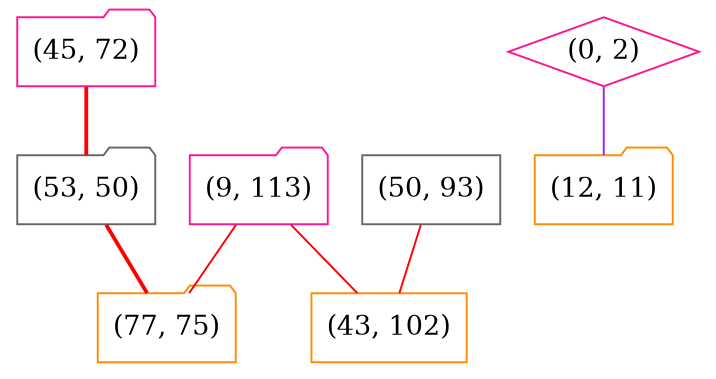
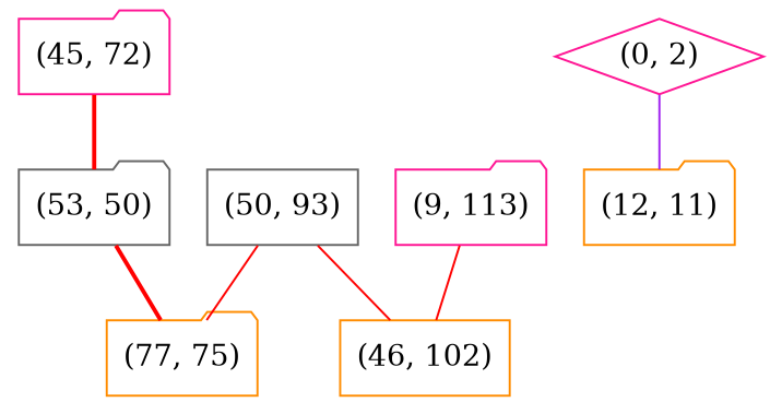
  graph {
    node [color=darkorange shape=folder]
    edge [color=red style=solid weight=1]
    "(53, 50)" [color=gray40]
    "(77, 75)"
    n3 [color=deeppink label="(0, 2)" shape=diamond]
    "(12, 11)"
    "(50, 93)" [color=gray40 shape=box]
-   "(43, 102)" [shape=box]
+   "(43, 102)" [shape=box label="(46, 102)"]
    "(9, 113)" [color=deeppink]
    n8 [color=deeppink label="(45, 72)"]
    "(53, 50)" -- "(77, 75)" [style=bold]
    n3 -- "(12, 11)" [color=purple weight=4]
-   "(9, 113)" -- "(77, 75)"
+   "(50, 93)" -- "(77, 75)"
    "(50, 93)" -- "(43, 102)"
    "(9, 113)" -- "(43, 102)"
    n8 -- "(53, 50)" [style=bold]
  }
